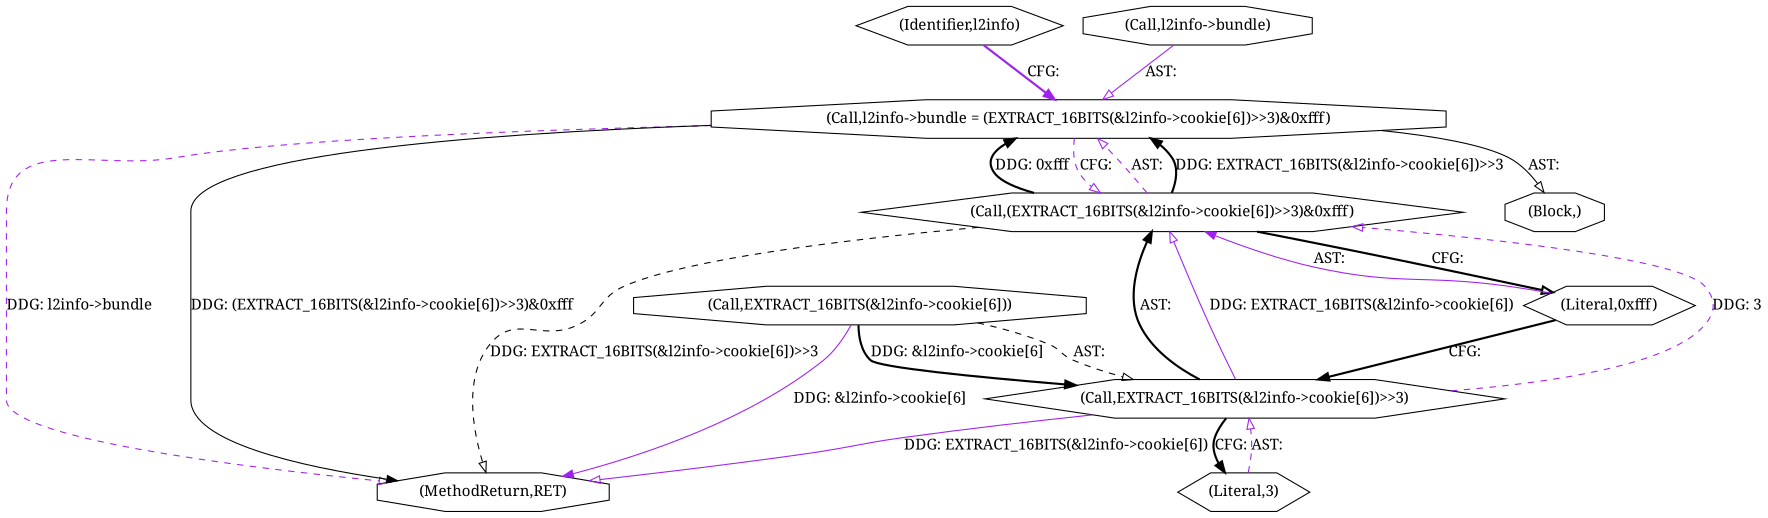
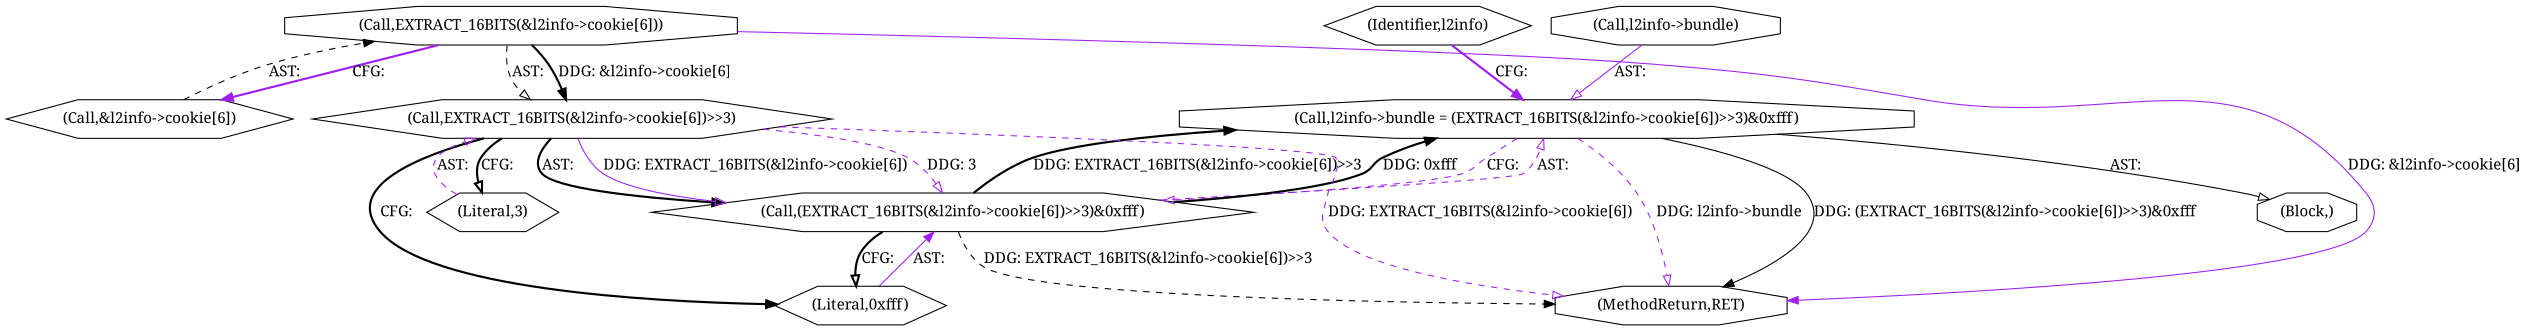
  digraph {
    fontname="Noto Serif"
    node [fontname="Noto Serif" shape=hexagon]
    edge [arrowhead=onormal color=purple fontname="Noto Serif" style=dashed]
    n1 [label="(Call,l2info->bundle = (EXTRACT_16BITS(&l2info->cookie[6])>>3)&0xfff)" shape=octagon]
    n2 [label="(Call,(EXTRACT_16BITS(&l2info->cookie[6])>>3)&0xfff)"]
    n3 [label="(MethodReturn,RET)" shape=octagon]
    n4 [label="(Block,)" shape=octagon]
    n5 [label="(Literal,0xfff)"]
    n6 [label="(Call,EXTRACT_16BITS(&l2info->cookie[6])>>3)"]
    n7 [label="(Literal,3)"]
    n8 [label="(Call,EXTRACT_16BITS(&l2info->cookie[6]))" shape=octagon]
+   n9 [label="(Call,&l2info->cookie[6])"]
    n10 [label="(Identifier,l2info)"]
    n11 [label="(Call,l2info->bundle)" shape=octagon]
    n1 -> n2 [label="CFG: "]
    n1 -> n3 [label="DDG: l2info->bundle"]
    n1 -> n3 [arrowhead=normal color=black label="DDG: (EXTRACT_16BITS(&l2info->cookie[6])>>3)&0xfff" style=solid]
    n1 -> n4 [color=black label="AST: " style=solid]
    n2 -> n1 [label="AST: "]
    n2 -> n1 [arrowhead=normal color=black label="DDG: EXTRACT_16BITS(&l2info->cookie[6])>>3" style=bold]
    n2 -> n1 [arrowhead=normal color=black label="DDG: 0xfff" style=bold]
-   n2 -> n3 [color=black label="DDG: EXTRACT_16BITS(&l2info->cookie[6])>>3"]
+   n2 -> n3 [arrowhead=normal color=black label="DDG: EXTRACT_16BITS(&l2info->cookie[6])>>3"]
    n2 -> n5 [color=black label="CFG: " style=bold]
    n5 -> n2 [arrowhead=normal label="AST: " style=solid]
-   n5 -> n6 [arrowhead=normal color=black label="CFG: " style=bold]
+   n6 -> n5 [arrowhead=normal color=black label="CFG: " style=bold]
    n6 -> n2 [arrowhead=normal color=black label="AST: " style=bold]
    n6 -> n2 [label="DDG: EXTRACT_16BITS(&l2info->cookie[6])" style=solid]
    n6 -> n2 [label="DDG: 3"]
-   n6 -> n3 [label="DDG: EXTRACT_16BITS(&l2info->cookie[6])" style=solid]
-   n6 -> n7 [arrowhead=normal color=black label="CFG: " style=bold]
+   n6 -> n3 [label="DDG: EXTRACT_16BITS(&l2info->cookie[6])"]
+   n6 -> n7 [color=black label="CFG: " style=bold]
    n7 -> n6 [label="AST: "]
    n8 -> n3 [arrowhead=normal label="DDG: &l2info->cookie[6]" style=solid]
    n8 -> n6 [color=black label="AST: "]
    n8 -> n6 [arrowhead=normal color=black label="DDG: &l2info->cookie[6]" style=bold]
+   n8 -> n9 [arrowhead=normal label="CFG: " style=bold]
+   n9 -> n8 [arrowhead=normal color=black label="AST: "]
    n10 -> n1 [arrowhead=normal label="CFG: " style=bold]
    n11 -> n1 [label="AST: " style=solid]
  }
